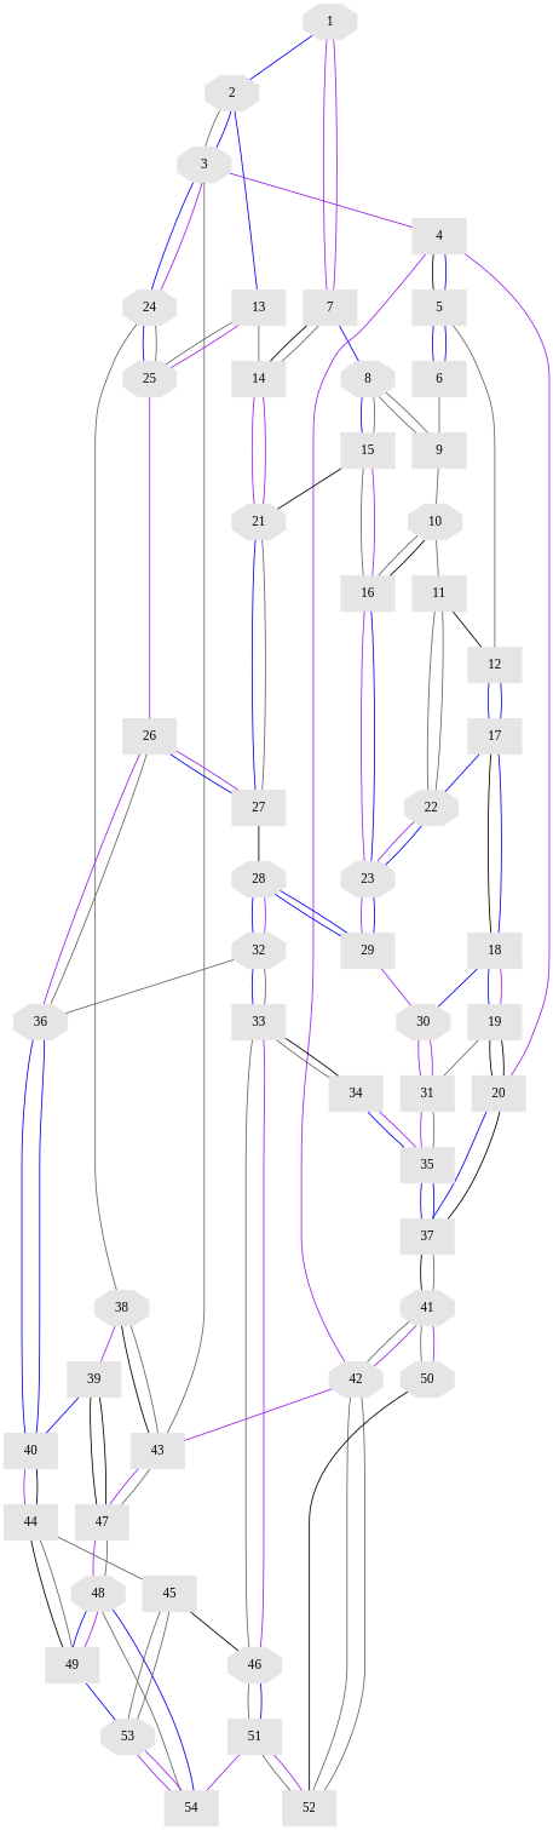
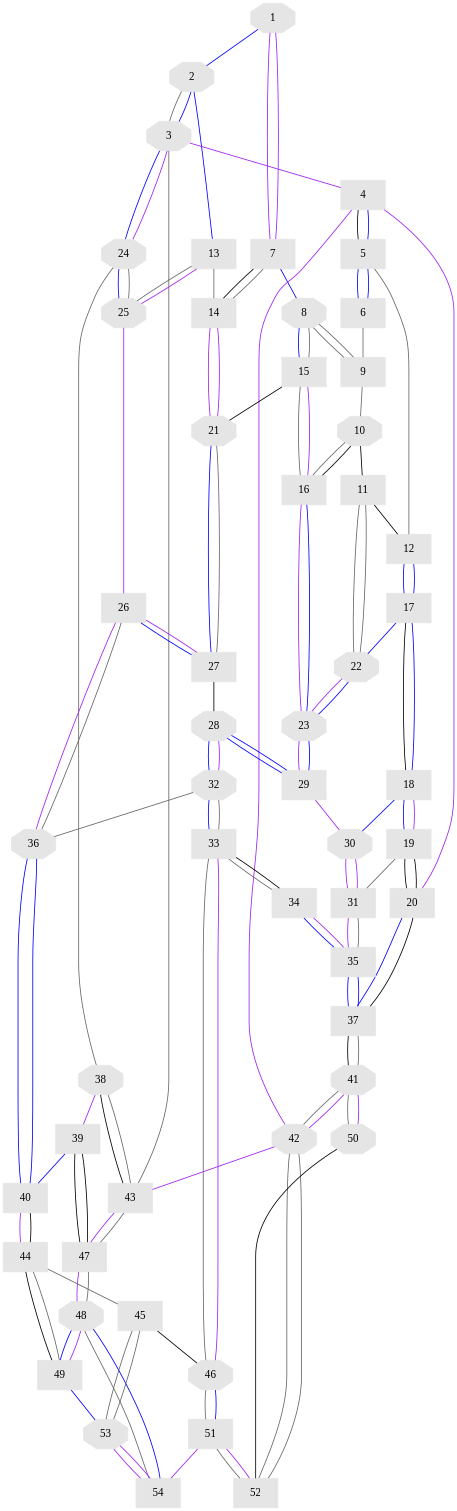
  graph {
    fontname="Liberation Serif"
    node [color=gray90 fontname="Liberation Serif" shape=box style=filled]
    edge [color=gray40 fontname="Liberation Serif"]
    1 [shape=octagon]
    2 [shape=octagon]
    7
    3 [shape=octagon]
    13
    8 [shape=octagon]
    14
    4
    24 [shape=octagon]
    43
    25 [shape=octagon]
    5
    20
    42 [shape=octagon]
    38 [shape=octagon]
    47
    6
    12
    37
    52
    9
    17
    10 [shape=octagon]
    15
    21 [shape=octagon]
    16
    11
    22 [shape=octagon]
    23 [shape=octagon]
    18
    26
    27
    29
    19
    30 [shape=octagon]
    31
    35
    41 [shape=octagon]
    28 [shape=octagon]
    39
    36 [shape=octagon]
    40
    32 [shape=octagon]
    33
    34
    46 [shape=octagon]
    51
    44
    50 [shape=octagon]
    48 [shape=octagon]
    45
    49
    53 [shape=octagon]
    54
    1 -- 2 [color=blue]
    1 -- 7 [color=purple]
    1 -- 7 [color=purple]
    2 -- 3
    2 -- 3 [color=blue]
    2 -- 13 [color=blue]
    7 -- 8 [color=blue]
    7 -- 14 [color=black]
    7 -- 14
    3 -- 4 [color=purple]
    3 -- 24 [color=blue]
    3 -- 24 [color=purple]
    3 -- 43
    13 -- 14
    13 -- 25
    13 -- 25 [color=purple]
    8 -- 9
    8 -- 9
    8 -- 15 [color=blue]
    8 -- 15
    14 -- 21 [color=purple]
    14 -- 21 [color=purple]
    4 -- 5 [color=black]
    4 -- 5 [color=blue]
    4 -- 20 [color=purple]
    4 -- 42 [color=purple]
    24 -- 25 [color=blue]
    24 -- 25
    24 -- 38
    43 -- 47 [color=purple]
    43 -- 47
    25 -- 26 [color=purple]
    5 -- 6 [color=blue]
    5 -- 6 [color=blue]
    5 -- 12
    20 -- 37 [color=blue]
    20 -- 37 [color=black]
    42 -- 43 [color=purple]
    42 -- 52
    42 -- 52
    38 -- 43 [color=black]
    38 -- 43
    38 -- 39 [color=purple]
    47 -- 48 [color=purple]
    47 -- 48
    6 -- 9
    12 -- 17 [color=blue]
    12 -- 17 [color=blue]
    37 -- 41 [color=black]
    37 -- 41
    9 -- 10
    17 -- 22 [color=blue]
    17 -- 18 [color=black]
    17 -- 18 [color=blue]
    10 -- 16
    10 -- 16 [color=black]
-   10 -- 11
+   10 -- 11 [color=black]
    15 -- 21 [color=black]
    15 -- 16
    15 -- 16 [color=purple]
    21 -- 27 [color=blue]
    21 -- 27
    16 -- 23 [color=purple]
    16 -- 23 [color=blue]
    11 -- 12 [color=black]
    11 -- 22
    11 -- 22
    22 -- 23 [color=purple]
    22 -- 23 [color=blue]
    23 -- 29 [color=purple]
    23 -- 29 [color=blue]
    18 -- 19 [color=blue]
    18 -- 19 [color=purple]
    18 -- 30 [color=blue]
    26 -- 27 [color=blue]
    26 -- 27 [color=purple]
    26 -- 36 [color=purple]
    26 -- 36
    27 -- 28 [color=black]
    29 -- 30 [color=purple]
    19 -- 20 [color=black]
    19 -- 20 [color=black]
    19 -- 31
    30 -- 31 [color=purple]
    30 -- 31 [color=purple]
    31 -- 35 [color=purple]
    31 -- 35
    35 -- 37 [color=blue]
    35 -- 37 [color=blue]
    41 -- 42
    41 -- 42 [color=purple]
    41 -- 50
    41 -- 50 [color=purple]
    28 -- 29 [color=blue]
    28 -- 29 [color=blue]
    28 -- 32 [color=blue]
    28 -- 32 [color=purple]
    39 -- 47 [color=black]
    39 -- 47 [color=black]
    39 -- 40 [color=blue]
    36 -- 40 [color=blue]
    36 -- 40 [color=blue]
    40 -- 44 [color=purple]
    40 -- 44 [color=black]
    32 -- 36
    32 -- 33 [color=blue]
    32 -- 33
    33 -- 34
    33 -- 34 [color=black]
    33 -- 46
    33 -- 46 [color=purple]
    34 -- 35 [color=blue]
    34 -- 35 [color=purple]
    46 -- 51
    46 -- 51 [color=blue]
    51 -- 52
    51 -- 52 [color=purple]
    51 -- 54 [color=purple]
    44 -- 45
    44 -- 49 [color=black]
    44 -- 49
    50 -- 52 [color=black]
    48 -- 49 [color=blue]
    48 -- 49 [color=purple]
    48 -- 54
    48 -- 54 [color=blue]
    45 -- 46 [color=black]
    45 -- 53
    45 -- 53
    49 -- 53 [color=blue]
    53 -- 54 [color=purple]
    53 -- 54 [color=purple]
  }
